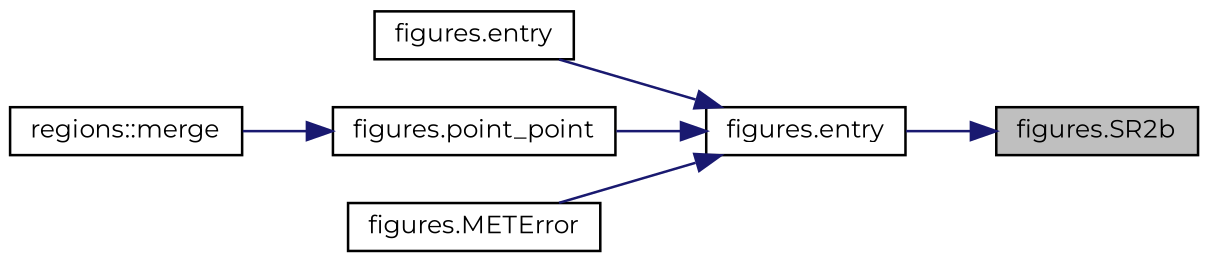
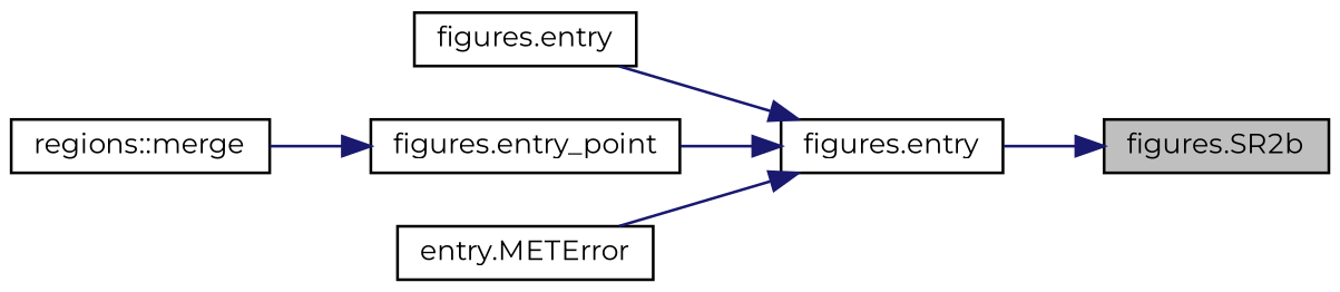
  digraph {
    fontname=Montserrat
    rankdir=RL
    node [color=black fillcolor=white fontname=Montserrat fontsize=10 shape=record style=filled]
    edge [color=midnightblue dir=back fontname=Montserrat fontsize=10 labelfontname=Helvetica labelfontsize=10 style=solid]
    n1 [fillcolor=grey75 fontcolor=black height=0.2 label="figures.SR2b" width=0.4]
    n2 [height=0.2 label="figures.entry" width=0.4]
    n3 [height=0.2 label="figures.entry" width=0.4]
-   n4 [height=0.2 label="figures.point_point" width=0.4]
-   n5 [height=0.2 label="figures.METError" width=0.4]
+   n4 [height=0.2 label="figures.entry_point" width=0.4]
+   n5 [height=0.2 label="entry.METError" width=0.4]
    n6 [height=0.2 label="regions::merge" width=0.4]
    n1 -> n2
    n2 -> n3
    n2 -> n4
    n2 -> n5
    n4 -> n6
  }
